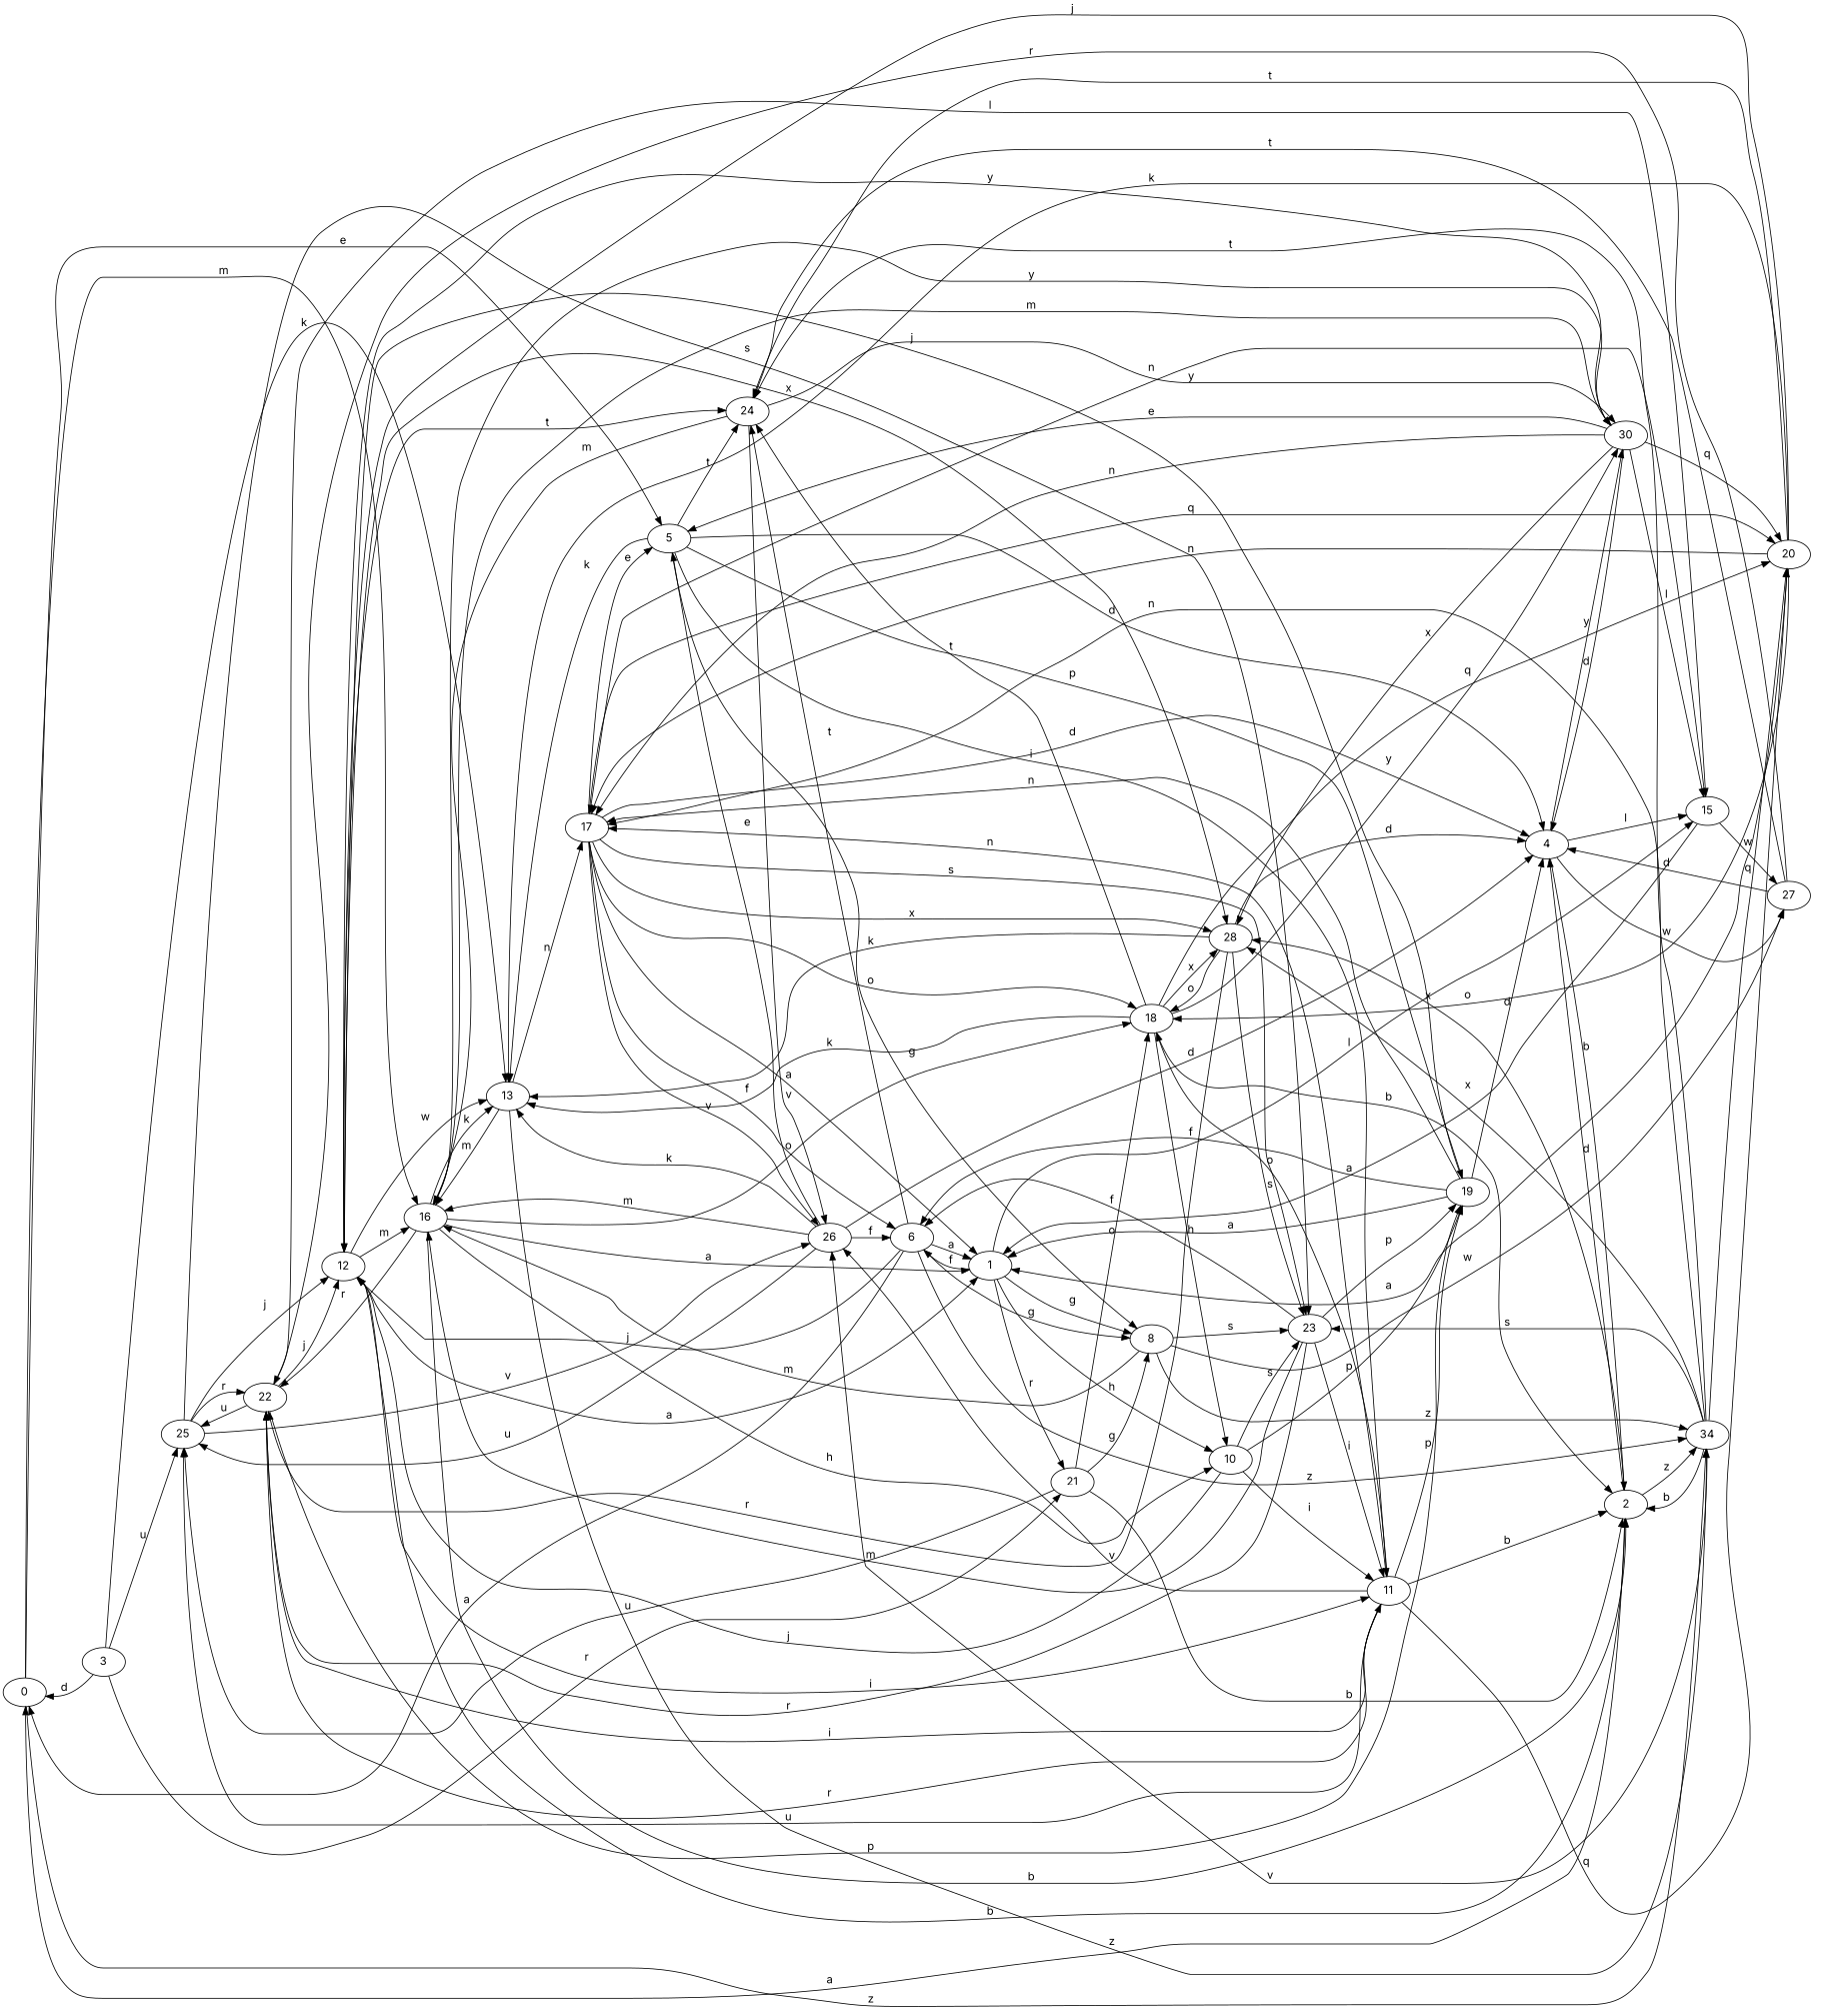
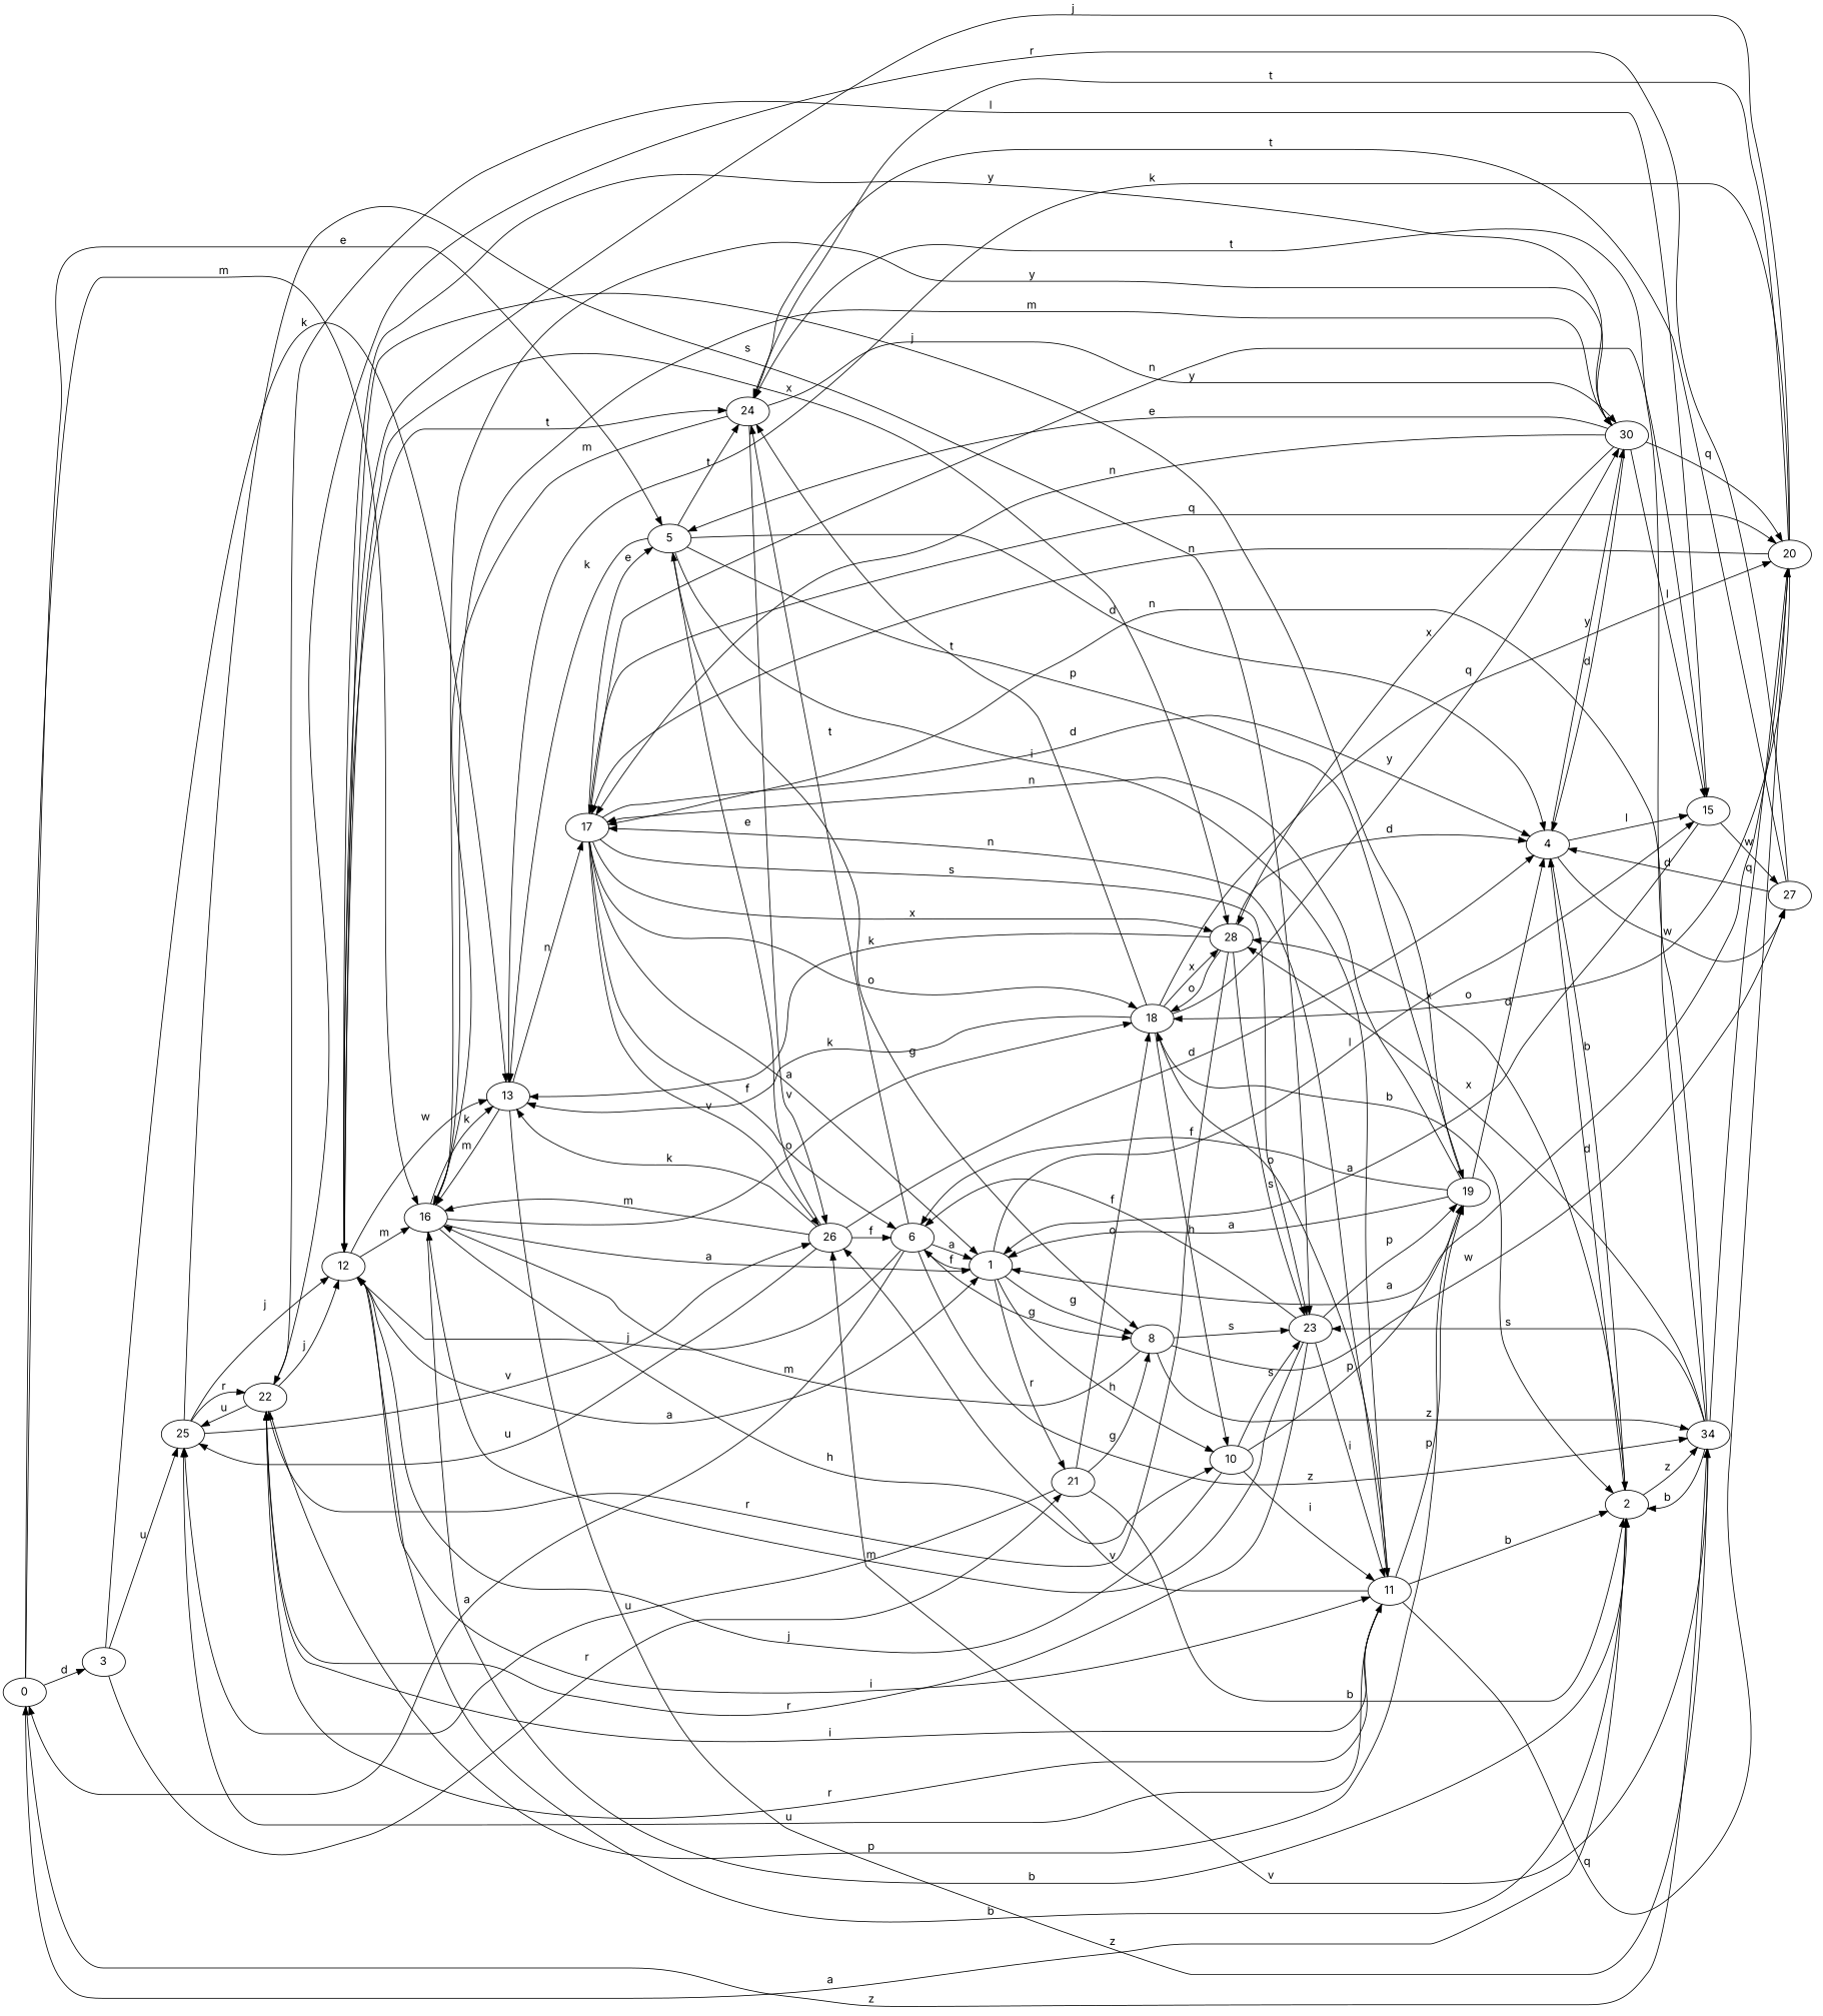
  strict digraph {
    fontname=Inter
    rankdir=LR
    node [fontname=Inter]
    edge [fontname=Inter]
    0
    3
    5
    16
    34
    21
    13
    25
    8
    4
    11
    19
    24
    1
    10
    2
    30
    18
    22
    28
    23
    17
    20
    26
    6
    15
    12
    27
-   3 -> 0 [label=d]
+   0 -> 3 [label=d]
    0 -> 5 [label=e]
    0 -> 16 [label=m]
    0 -> 34 [label=z]
    3 -> 21 [label=r]
    3 -> 13 [label=k]
    3 -> 25 [label=u]
    5 -> 13 [label=k]
    5 -> 8 [label=g]
    5 -> 4 [label=d]
    5 -> 11 [label=i]
    5 -> 19 [label=p]
    5 -> 24 [label=t]
    16 -> 13 [label=k]
    16 -> 1 [label=a]
    16 -> 10 [label=h]
    16 -> 2 [label=b]
    16 -> 30 [label=y]
    16 -> 18 [label=o]
-   16 -> 22 [label=r]
    34 -> 24 [label=t]
    34 -> 2 [label=b]
    34 -> 28 [label=x]
    34 -> 23 [label=s]
    34 -> 17 [label=n]
    34 -> 20 [label=q]
    34 -> 26 [label=v]
    21 -> 25 [label=u]
    21 -> 8 [label=g]
    21 -> 2 [label=b]
    21 -> 18 [label=o]
    13 -> 16 [label=m]
    13 -> 34 [label=z]
    13 -> 17 [label=n]
    25 -> 22 [label=r]
    25 -> 23 [label=s]
    25 -> 26 [label=v]
    25 -> 12 [label=j]
    8 -> 16 [label=m]
    8 -> 34 [label=z]
    8 -> 23 [label=s]
    8 -> 27 [label=w]
    4 -> 2 [label=b]
    4 -> 30 [label=y]
    4 -> 15 [label=l]
    4 -> 27 [label=w]
    11 -> 25 [label=u]
    11 -> 19 [label=p]
    11 -> 2 [label=b]
    11 -> 18 [label=o]
    11 -> 22 [label=r]
    11 -> 17 [label=n]
    11 -> 20 [label=q]
    11 -> 26 [label=v]
    19 -> 4 [label=d]
    19 -> 1 [label=a]
    19 -> 17 [label=n]
    19 -> 6 [label=f]
    19 -> 12 [label=j]
    24 -> 16 [label=m]
    24 -> 30 [label=y]
    24 -> 26 [label=v]
    1 -> 21 [label=r]
    1 -> 8 [label=g]
    1 -> 10 [label=h]
    1 -> 6 [label=f]
    1 -> 15 [label=l]
    10 -> 11 [label=i]
    10 -> 19 [label=p]
    10 -> 23 [label=s]
    10 -> 12 [label=j]
    2 -> 0 [label=a]
    2 -> 34 [label=z]
    2 -> 4 [label=d]
    2 -> 28 [label=x]
    30 -> 5 [label=e]
    30 -> 16 [label=m]
    30 -> 4 [label=d]
    30 -> 28 [label=x]
    30 -> 17 [label=n]
    30 -> 20 [label=q]
    30 -> 15 [label=l]
    18 -> 13 [label=k]
    18 -> 24 [label=t]
    18 -> 10 [label=h]
    18 -> 2 [label=b]
    18 -> 30 [label=y]
    18 -> 28 [label=x]
    18 -> 20 [label=q]
    22 -> 25 [label=u]
    22 -> 11 [label=i]
    22 -> 19 [label=p]
    22 -> 15 [label=l]
    22 -> 12 [label=j]
    28 -> 13 [label=k]
    28 -> 4 [label=d]
    28 -> 18 [label=o]
    28 -> 22 [label=r]
    28 -> 23 [label=s]
    23 -> 16 [label=m]
    23 -> 11 [label=i]
    23 -> 19 [label=p]
    23 -> 22 [label=r]
    23 -> 6 [label=f]
    17 -> 5 [label=e]
    17 -> 4 [label=d]
    17 -> 1 [label=a]
    17 -> 18 [label=o]
    17 -> 28 [label=x]
    17 -> 23 [label=s]
    17 -> 20 [label=q]
    17 -> 26 [label=v]
    17 -> 6 [label=f]
    20 -> 13 [label=k]
    20 -> 24 [label=t]
    20 -> 1 [label=a]
    20 -> 18 [label=o]
    20 -> 17 [label=n]
    20 -> 12 [label=j]
    26 -> 5 [label=e]
    26 -> 16 [label=m]
    26 -> 13 [label=k]
    26 -> 25 [label=u]
    26 -> 4 [label=d]
    26 -> 6 [label=f]
    6 -> 0 [label=a]
    6 -> 34 [label=z]
    6 -> 8 [label=g]
    6 -> 24 [label=t]
    6 -> 1 [label=a]
    6 -> 12 [label=j]
    15 -> 1 [label=a]
    15 -> 17 [label=n]
    15 -> 27 [label=w]
    12 -> 16 [label=m]
    12 -> 13 [label=w]
    12 -> 11 [label=i]
    12 -> 24 [label=t]
    12 -> 1 [label=a]
    12 -> 2 [label=b]
    12 -> 30 [label=y]
    12 -> 28 [label=x]
    27 -> 4 [label=d]
    27 -> 24 [label=t]
    27 -> 22 [label=r]
  }
